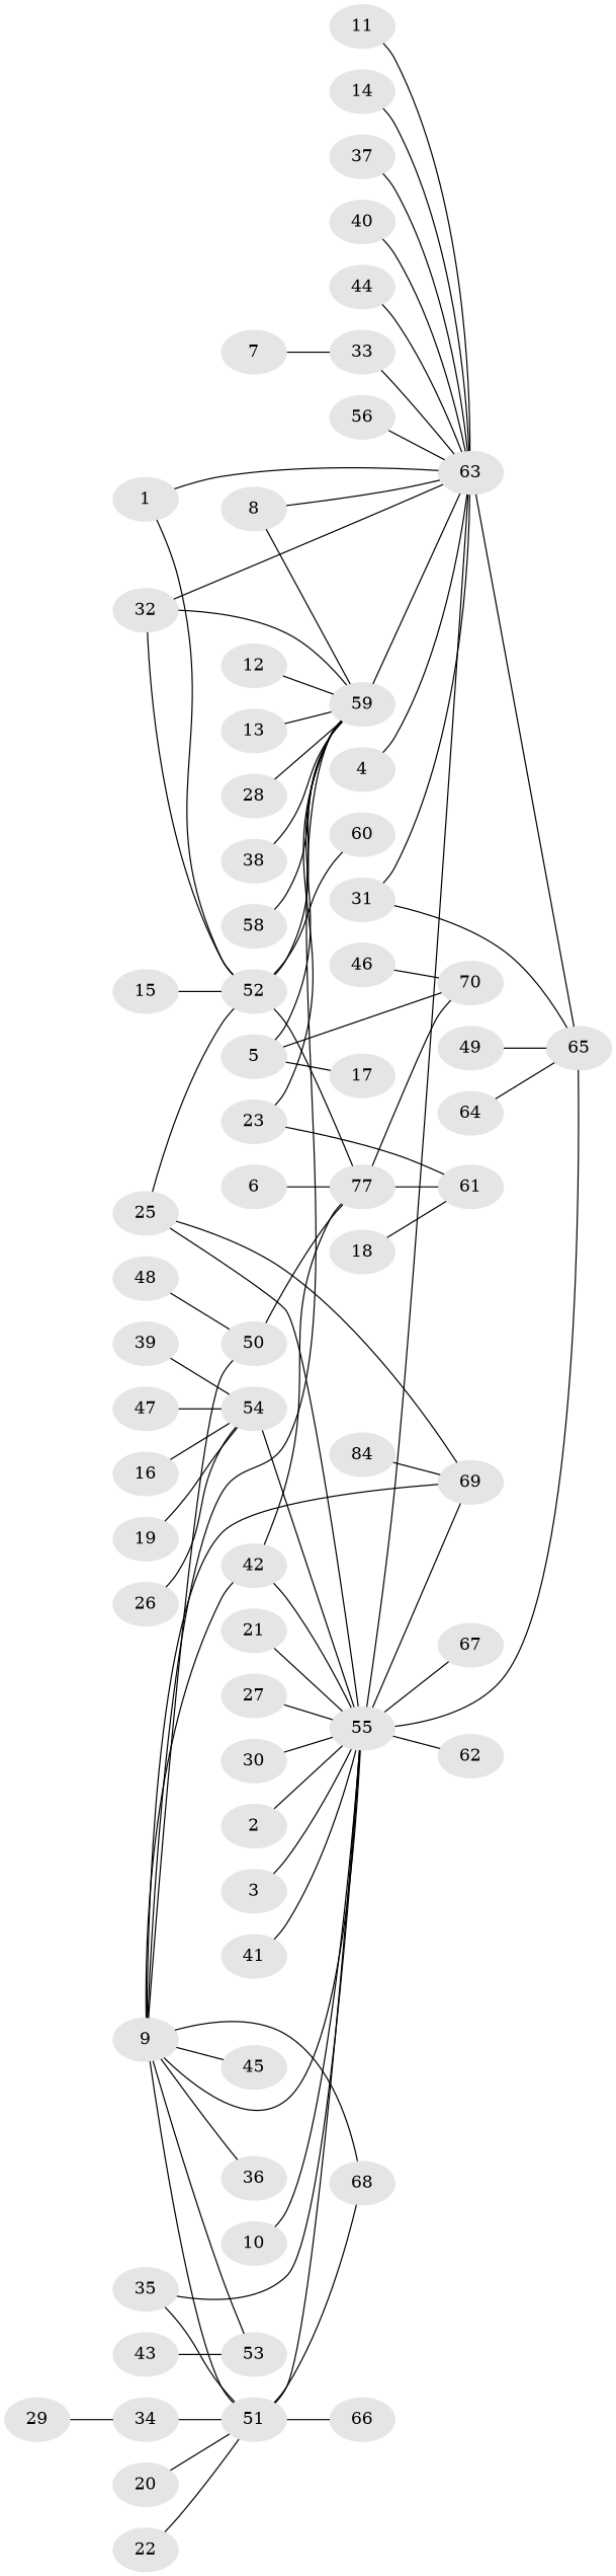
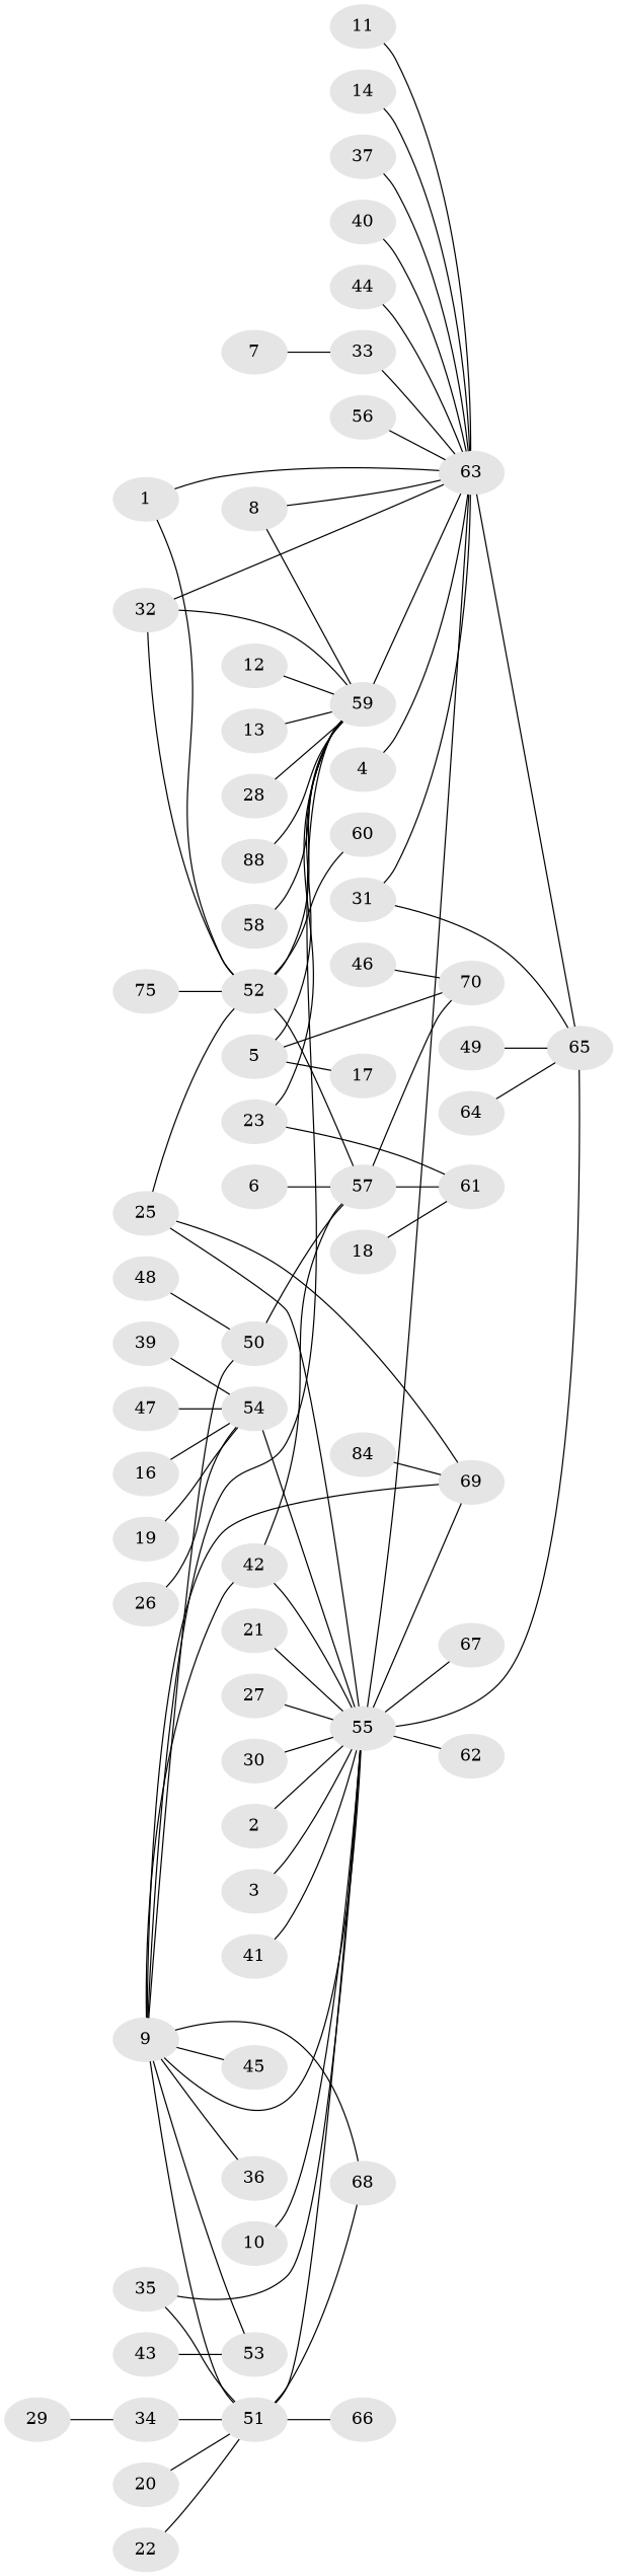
  graph {
    rankdir=LR
    node [color=gray90 style=filled]
    edge [weight=1.0]
    1
    52
    63
    59
-   57 [label=77]
+   57
    60
    2
    55
    69
    65
    62
    67
    3
    4
    5
    17
    70
    6
    61
    7
    33
    8
    9
    36
    42
    45
    50
    51
    53
    68
    66
    10
    11
    12
    13
    14
-   15
+   15 [label=75]
    16
    54
    18
    19
    20
    21
    22
    23
    n46 [label=84]
    25
    26
    27
    28
    29
    34
    30
    31
    32
    35
    37
-   38
+   38 [label=88]
    39
    40
    41
    43
    44
    46
    47
    48
    49
    56
    58
    64
    1 -- 52
    1 -- 63
    52 -- 59 [weight=2.0]
    52 -- 57 [weight=2.0]
    52 -- 60
    63 -- 65
    59 -- 63
    57 -- 70
    57 -- 61
    2 -- 55
    55 -- 63
    55 -- 69
    55 -- 65
    55 -- 62
    55 -- 67
    3 -- 55
    4 -- 63
    5 -- 59
    5 -- 17
    5 -- 70
    6 -- 57
    7 -- 33
    33 -- 63
    8 -- 63
    8 -- 59
    9 -- 59
    9 -- 55
    9 -- 69
    9 -- 36
    9 -- 42
    9 -- 45
    9 -- 50
    9 -- 51
    9 -- 53
    9 -- 68
    42 -- 57
    42 -- 55
    50 -- 57
    51 -- 55
    51 -- 68
    51 -- 66
    10 -- 55
    11 -- 63
    12 -- 59
    13 -- 59
    14 -- 63
    15 -- 52
    16 -- 54
    54 -- 55
    18 -- 61
    19 -- 54
    20 -- 51
    21 -- 55
    22 -- 51
    23 -- 59
    23 -- 61
    n46 -- 69
    25 -- 52
    25 -- 55
    25 -- 69
    26 -- 54
    27 -- 55
    28 -- 59
    29 -- 34
    34 -- 51
    30 -- 55
    31 -- 63
    31 -- 65
    32 -- 52
    32 -- 63
    32 -- 59
    35 -- 55
    35 -- 51
    37 -- 63
    38 -- 59
    39 -- 54
    40 -- 63
    41 -- 55
    43 -- 53
    44 -- 63
    46 -- 70
    47 -- 54
    48 -- 50
    49 -- 65
    56 -- 63
    58 -- 59
    64 -- 65
  }
